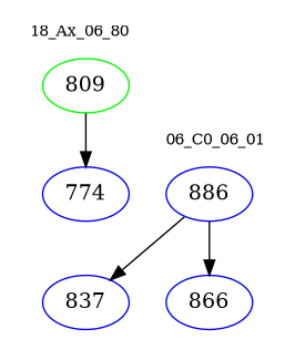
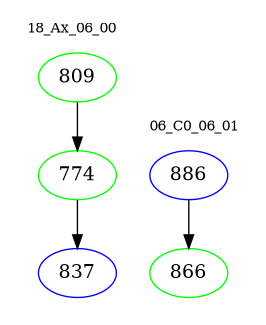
  digraph {
    node [color=green]
    edge [color=black]
    n1 [label=809]
-   n2 [color=blue label=774]
+   n2 [label=774]
    n3 [color=blue label=837]
    n4 [color=blue label=886]
-   n5 [color=blue label=866]
+   n5 [label=866]
    subgraph cluster_1 {
      color=white
      fontsize=10
-     label="18_Ax_06_80"
+     label="18_Ax_06_00"
      n1
      n2
      n3
    }
    subgraph cluster_2 {
      color=white
      fontsize=10
      label="06_C0_06_01"
      n4
      n5
    }
    n1 -> n2
-   n4 -> n3
+   n2 -> n3
    n4 -> n5
  }
